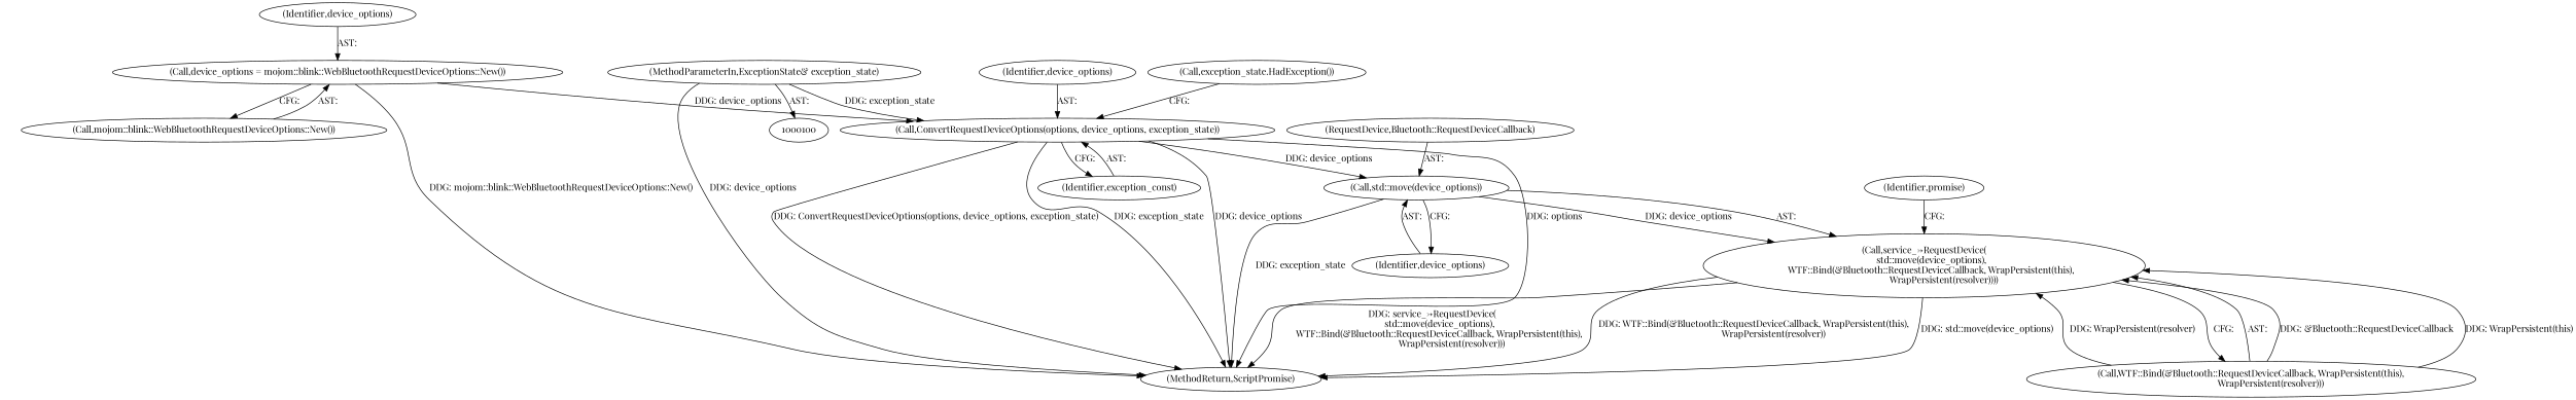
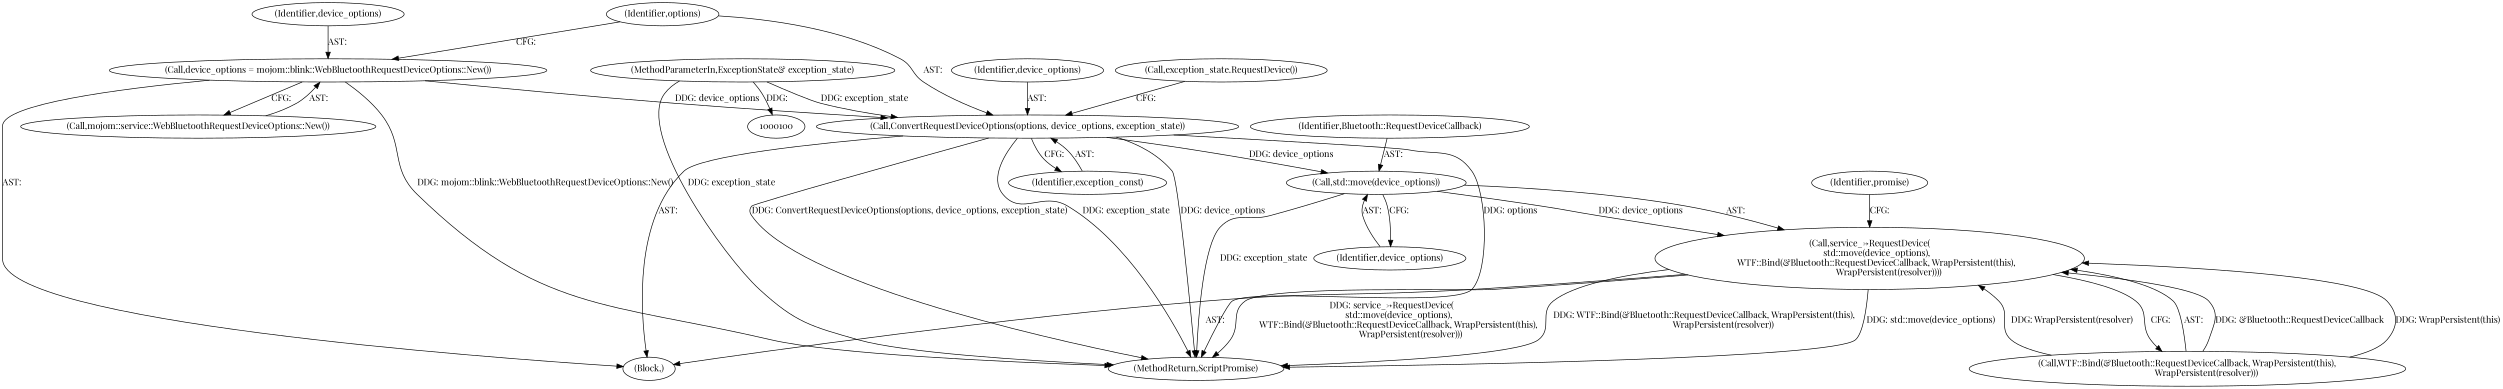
  digraph {
    fontname="Playfair Display"
    node [fontname="Playfair Display"]
    edge [fontname="Playfair Display"]
    n1 [label="(Call,std::move(device_options))"]
    n2 [label="(Call,service_->RequestDevice(\n      std::move(device_options),\n      WTF::Bind(&Bluetooth::RequestDeviceCallback, WrapPersistent(this),\n                WrapPersistent(resolver))))"]
    n3 [label="(MethodReturn,ScriptPromise)"]
    n4 [label="(Identifier,device_options)"]
+   n5 [label="(Block,)"]
    n6 [label="(Call,WTF::Bind(&Bluetooth::RequestDeviceCallback, WrapPersistent(this),\n                WrapPersistent(resolver)))"]
    n7 [label="(Call,ConvertRequestDeviceOptions(options, device_options, exception_state))"]
    n8 [label="(Identifier,exception_const)"]
    n9 [label="(Call,device_options = mojom::blink::WebBluetoothRequestDeviceOptions::New())"]
-   n10 [label="(Call,mojom::blink::WebBluetoothRequestDeviceOptions::New())"]
+   n10 [label="(Call,mojom::service::WebBluetoothRequestDeviceOptions::New())"]
    n11 [label="(MethodParameterIn,ExceptionState& exception_state)"]
    1000100
-   n13 [label="(RequestDevice,Bluetooth::RequestDeviceCallback)"]
+   n13 [label="(Identifier,Bluetooth::RequestDeviceCallback)"]
    n14 [label="(Identifier,device_options)"]
-   n15 [label="(Call,exception_state.HadException())"]
+   n15 [label="(Call,exception_state.RequestDevice())"]
+   n16 [label="(Identifier,options)"]
    n17 [label="(Identifier,promise)"]
    n18 [label="(Identifier,device_options)"]
    n1 -> n2 [label="AST: "]
    n1 -> n2 [label="DDG: device_options"]
    n1 -> n3 [label="DDG: exception_state"]
    n1 -> n4 [label="CFG: "]
    n2 -> n3 [label="DDG: service_->RequestDevice(\n      std::move(device_options),\n      WTF::Bind(&Bluetooth::RequestDeviceCallback, WrapPersistent(this),\n                WrapPersistent(resolver)))"]
    n2 -> n3 [label="DDG: WTF::Bind(&Bluetooth::RequestDeviceCallback, WrapPersistent(this),\n                WrapPersistent(resolver))"]
    n2 -> n3 [label="DDG: std::move(device_options)"]
+   n2 -> n5 [label="AST: "]
    n2 -> n6 [label="CFG: "]
    n4 -> n1 [label="AST: "]
    n6 -> n2 [label="AST: "]
    n6 -> n2 [label="DDG: &Bluetooth::RequestDeviceCallback"]
    n6 -> n2 [label="DDG: WrapPersistent(this)"]
    n6 -> n2 [label="DDG: WrapPersistent(resolver)"]
    n7 -> n1 [label="DDG: device_options"]
    n7 -> n3 [label="DDG: device_options"]
    n7 -> n3 [label="DDG: options"]
    n7 -> n3 [label="DDG: ConvertRequestDeviceOptions(options, device_options, exception_state)"]
    n7 -> n3 [label="DDG: exception_state"]
+   n7 -> n5 [label="AST: "]
    n7 -> n8 [label="CFG: "]
    n8 -> n7 [label="AST: "]
    n9 -> n3 [label="DDG: mojom::blink::WebBluetoothRequestDeviceOptions::New()"]
+   n9 -> n5 [label="AST: "]
    n9 -> n7 [label="DDG: device_options"]
    n9 -> n10 [label="CFG: "]
    n10 -> n9 [label="AST: "]
-   n11 -> n3 [label="DDG: device_options"]
+   n11 -> n3 [label="DDG: exception_state"]
    n11 -> n7 [label="DDG: exception_state"]
-   n11 -> 1000100 [label="AST: "]
+   n11 -> 1000100 [label="DDG: "]
    n13 -> n1 [label="AST: "]
    n14 -> n7 [label="AST: "]
    n15 -> n7 [label="CFG: "]
+   n16 -> n7 [label="AST: "]
+   n16 -> n9 [label="CFG: "]
    n17 -> n2 [label="CFG: "]
    n18 -> n9 [label="AST: "]
  }
